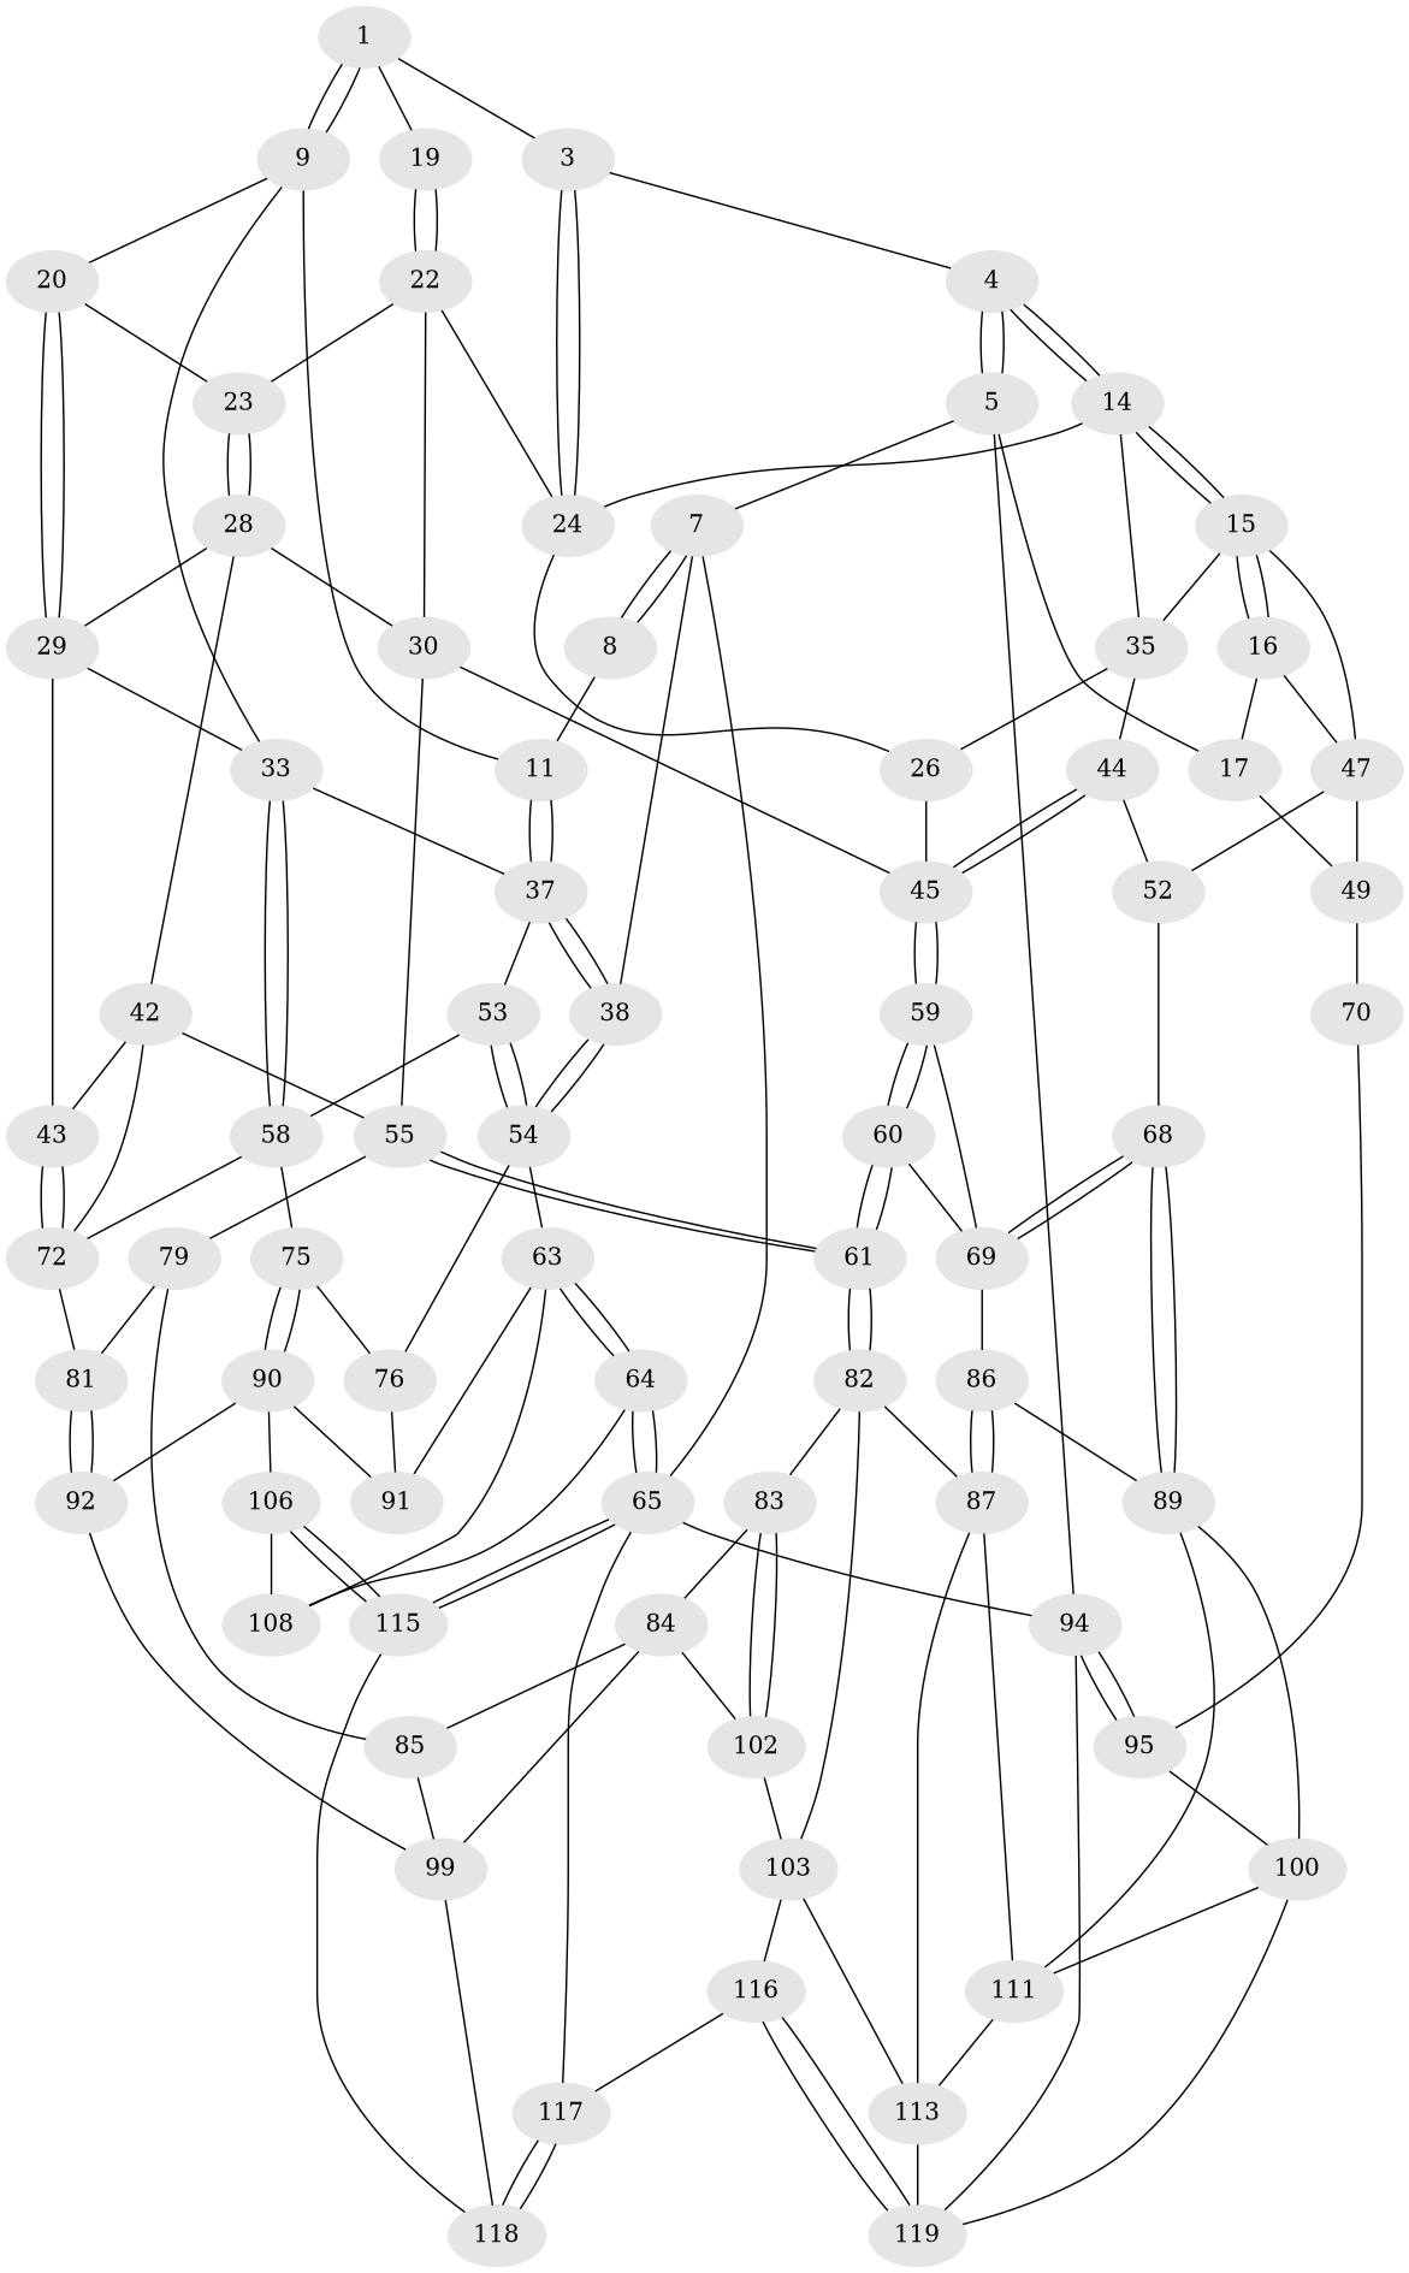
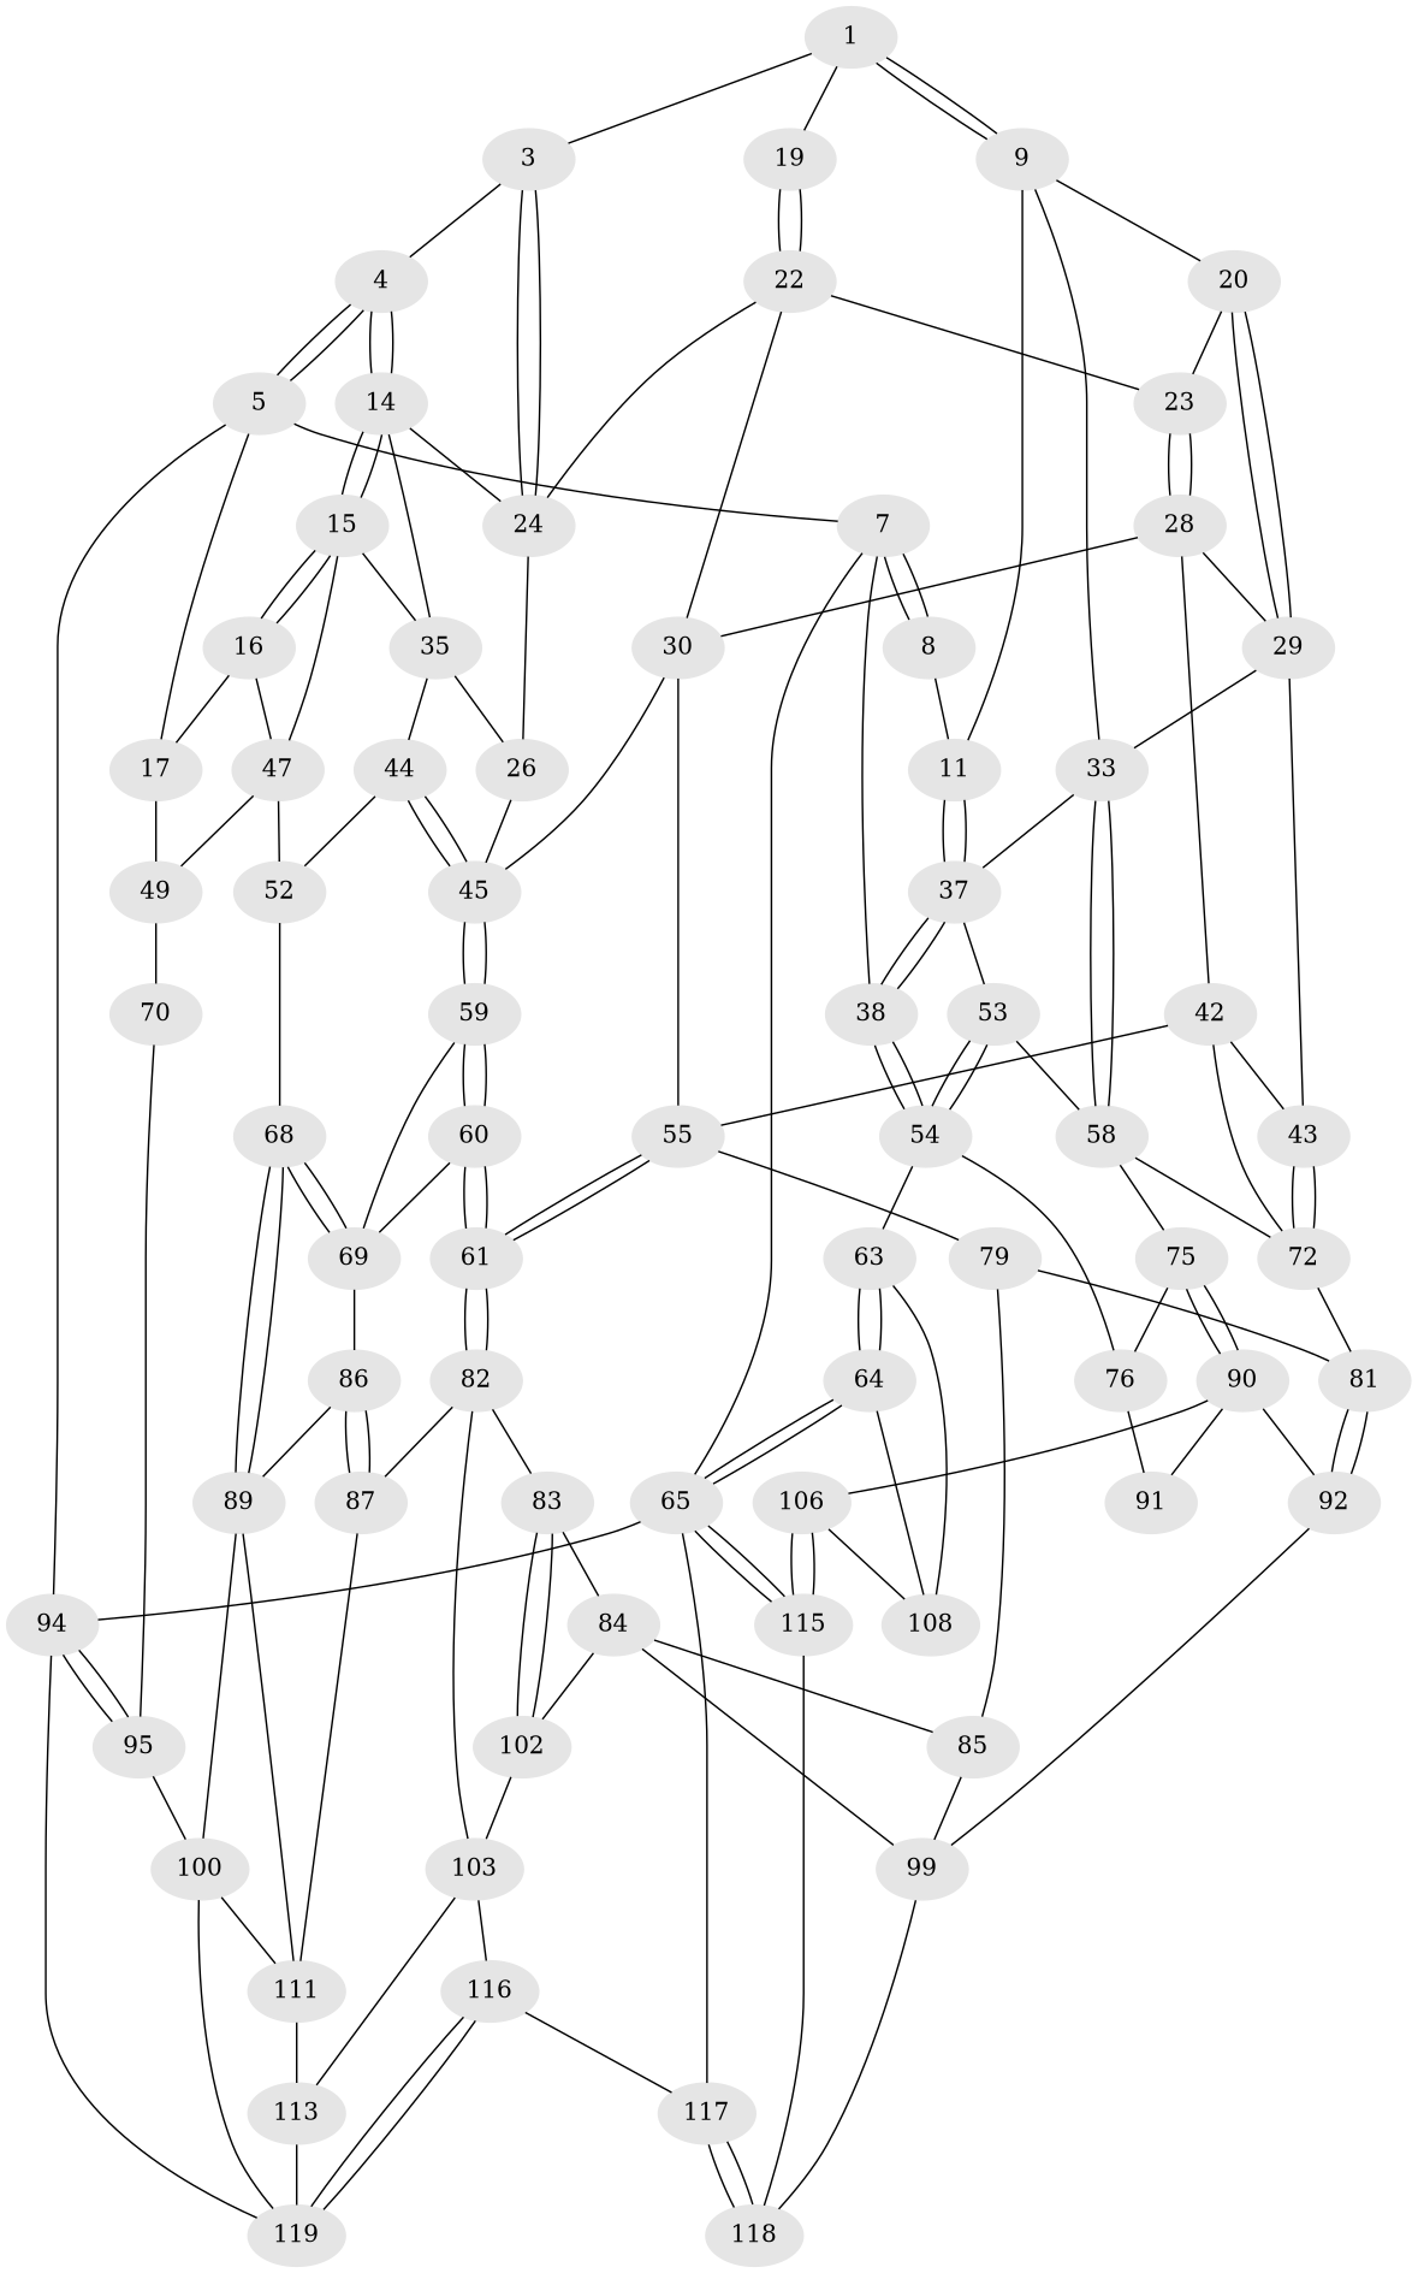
  graph {
    node [color=gray90 style=filled]
    1 [super="+2"]
    3
    9 [super="+10"]
    19
    4
    24 [super="+25"]
    11
    20 [super="+21"]
    33 [super="+34"]
    22 [super="+26"]
    5 [super="+6"]
    14 [super="+27"]
    n13 [label=26]
    7 [super="+13"]
    17
    94
    15 [super="+39"]
    35 [super="+40"]
    8 [super="+12"]
    38
    65 [super="+66"]
    49 [super="+50"]
    95 [super="+96"]
    119 [super="+122"]
    54 [super="+62"]
    115
    117
    37 [super="+41"]
    23
    29 [super="+32"]
    58 [super="+74"]
    53
    16 [super="+18"]
    47 [super="+51"]
    44
    52 [super="+67"]
    70 [super="+78"]
    30 [super="+48"]
    28 [super="+31"]
    43
    45 [super="+46"]
    55 [super="+56"]
    42 [super="+57"]
    72 [super="+73"]
    59
    61
    79 [super="+80"]
    75
    63 [super="+105"]
    76
    81
    68
    60
    69 [super="+77"]
    89 [super="+101"]
    64
    91
    108 [super="+109"]
    82 [super="+88"]
    85 [super="+97"]
    90 [super="+93"]
    86
    83
    87 [super="+112"]
    103 [super="+104"]
    118
    111 [super="+120"]
    100 [super="+121"]
    92
    106 [super="+107"]
    99 [super="+110"]
    84 [super="+98"]
    102
    113 [super="+114"]
    116
    1 -- 3
    1 -- 9
    1 -- 9
    1 -- 19
    3 -- 4
    3 -- 24
    3 -- 24
    9 -- 11
    9 -- 20
    9 -- 33
    19 -- 22
    19 -- 22
    4 -- 5
    4 -- 5
    4 -- 14
    4 -- 14
    24 -- n13
    11 -- 37
    11 -- 37
    20 -- 23
    20 -- 29
    20 -- 29
    33 -- 37
    33 -- 58
    33 -- 58
    22 -- 24
    22 -- 23
    22 -- 30
    5 -- 7
    5 -- 17
    5 -- 94
    14 -- 24
    14 -- 15
    14 -- 15
    14 -- 35
    n13 -- 45
    7 -- 8 [weight=2]
    7 -- 8
    7 -- 38
    7 -- 65
    17 -- 49
    94 -- 95
    94 -- 95
    94 -- 119
    15 -- 35
    15 -- 16
    15 -- 16
    15 -- 47
    35 -- n13
    35 -- 44
    8 -- 11
    38 -- 54
    38 -- 54
    65 -- 94
    65 -- 115
    65 -- 115
    65 -- 117
    49 -- 70 [weight=2]
    95 -- 100
    54 -- 63
    54 -- 76
    115 -- 118
    117 -- 118
    117 -- 118
    37 -- 38
    37 -- 38
    37 -- 53
    23 -- 28
    23 -- 28
    29 -- 33
    29 -- 43
    58 -- 72
    58 -- 75
    53 -- 54
    53 -- 54
    53 -- 58
    16 -- 17
    16 -- 47
    47 -- 49
    47 -- 52
    44 -- 52
    44 -- 45
    44 -- 45
    52 -- 68
    70 -- 95
    30 -- 45
    30 -- 55
    28 -- 29
    28 -- 30
    28 -- 42
    43 -- 72
    43 -- 72
    45 -- 59
    45 -- 59
    55 -- 61
    55 -- 61
    55 -- 79
    42 -- 43
    42 -- 55
    42 -- 72
    72 -- 81
    59 -- 60
    59 -- 60
    59 -- 69
    61 -- 82
    61 -- 82
    79 -- 81
    79 -- 85 [weight=2]
    75 -- 76
    75 -- 90
    75 -- 90
    63 -- 64
    63 -- 64
-   63 -- 91
    63 -- 108
    76 -- 91
    81 -- 92
    81 -- 92
    68 -- 69
    68 -- 69
    68 -- 89
    68 -- 89
    60 -- 61
    60 -- 61
    60 -- 69
    69 -- 86
    89 -- 111
    89 -- 100
    64 -- 65
    64 -- 65
    64 -- 108
    82 -- 83
    82 -- 87
    82 -- 103
    85 -- 99
    90 -- 91
    90 -- 92
    90 -- 106
    86 -- 89
    86 -- 87
    86 -- 87
    83 -- 84
    83 -- 102
    83 -- 102
    87 -- 111
-   87 -- 113
    103 -- 113
    103 -- 116
    111 -- 113
    100 -- 119
    100 -- 111
    92 -- 99
    106 -- 115
    106 -- 115
    106 -- 108 [weight=2]
    99 -- 118
    84 -- 85
    84 -- 99
    84 -- 102
    102 -- 103
    113 -- 119
    116 -- 119
    116 -- 119
    116 -- 117
  }
